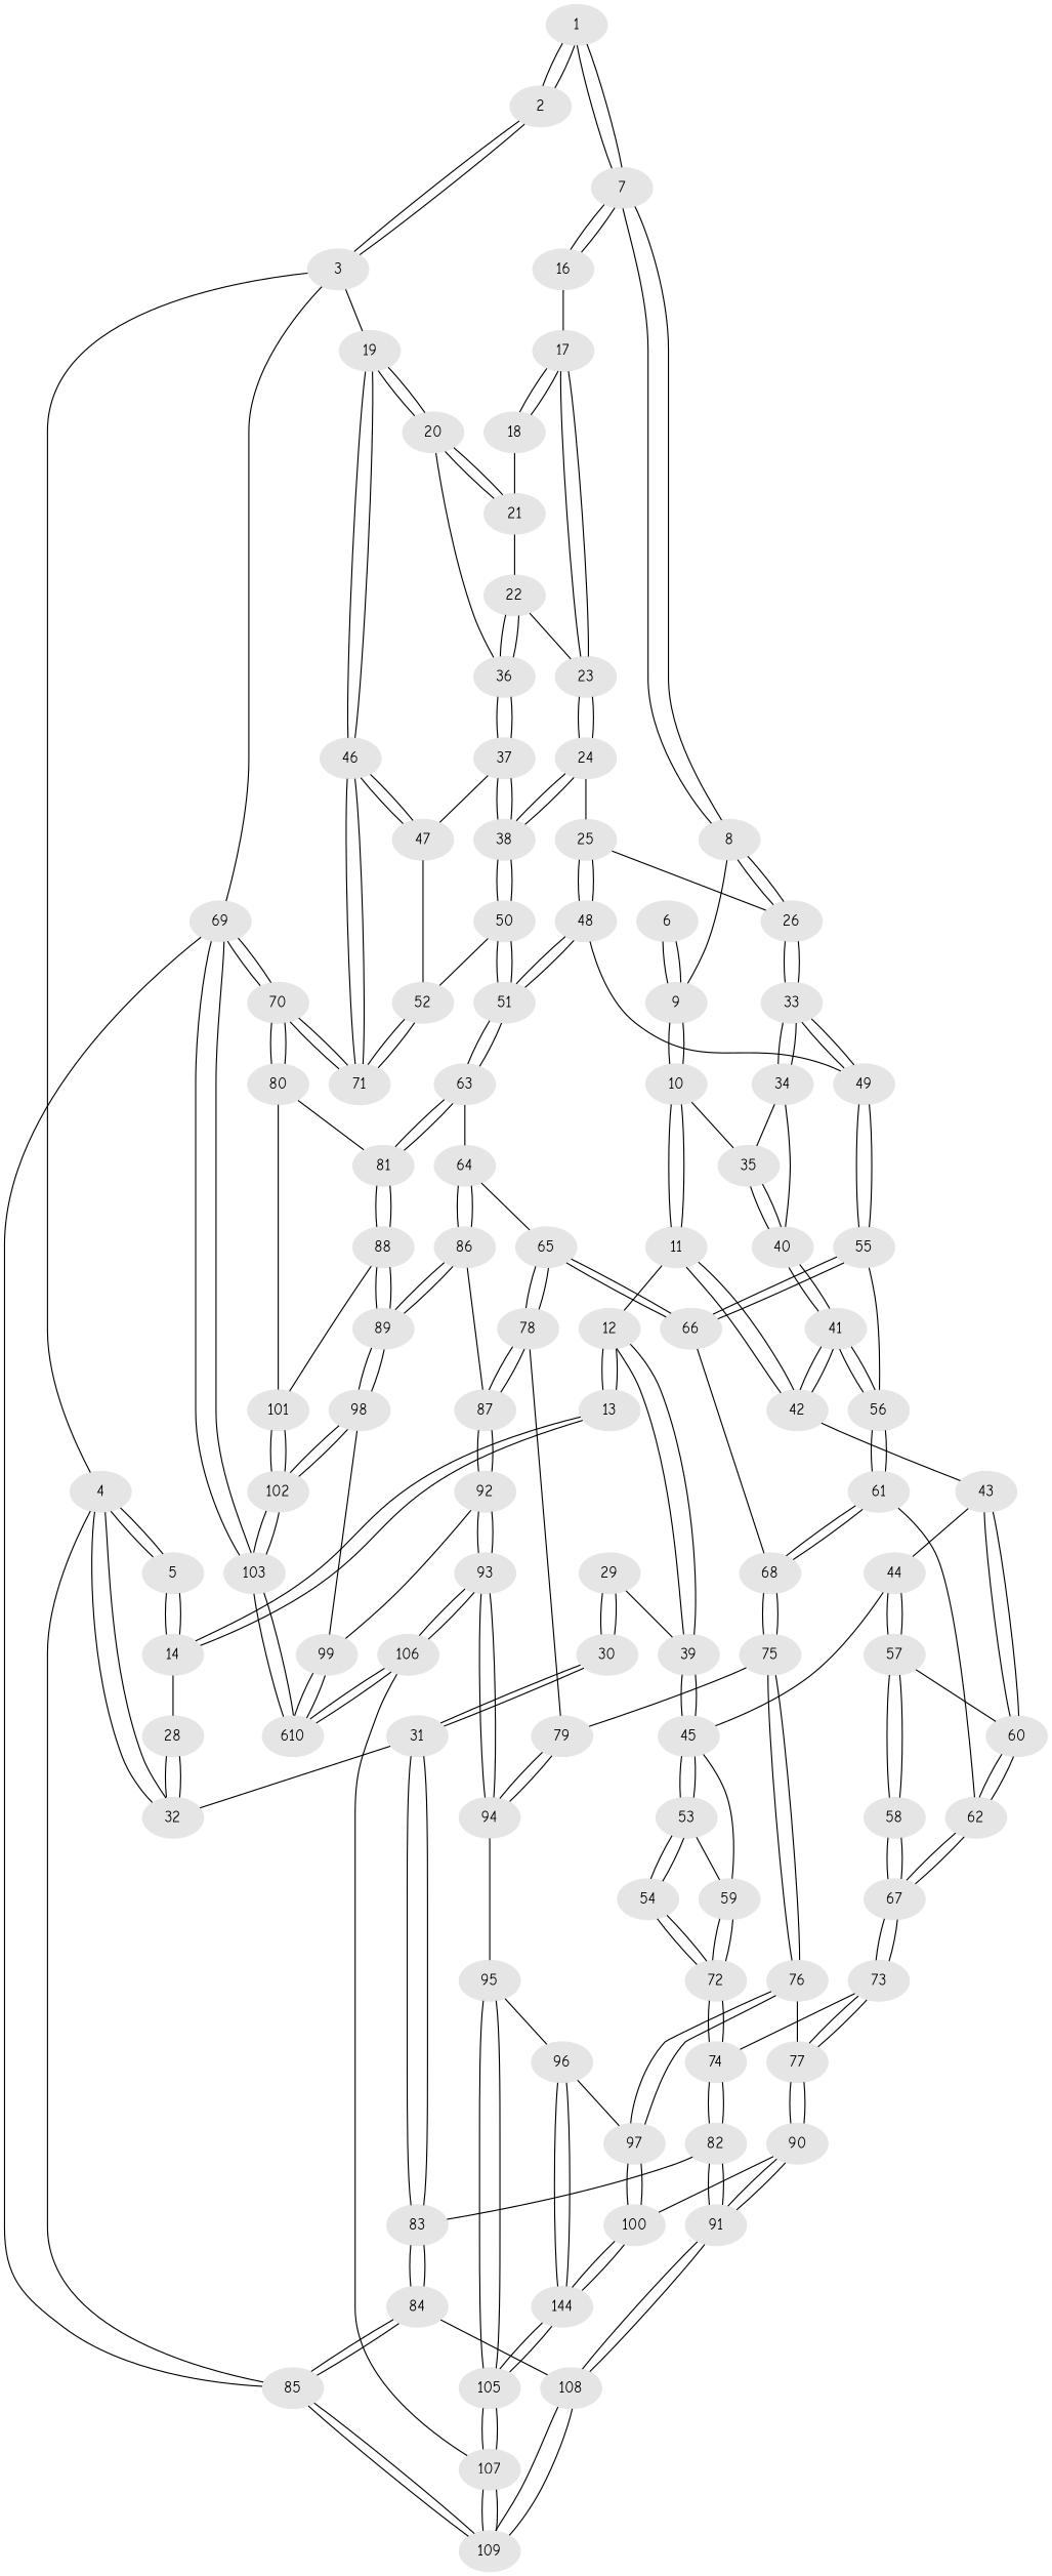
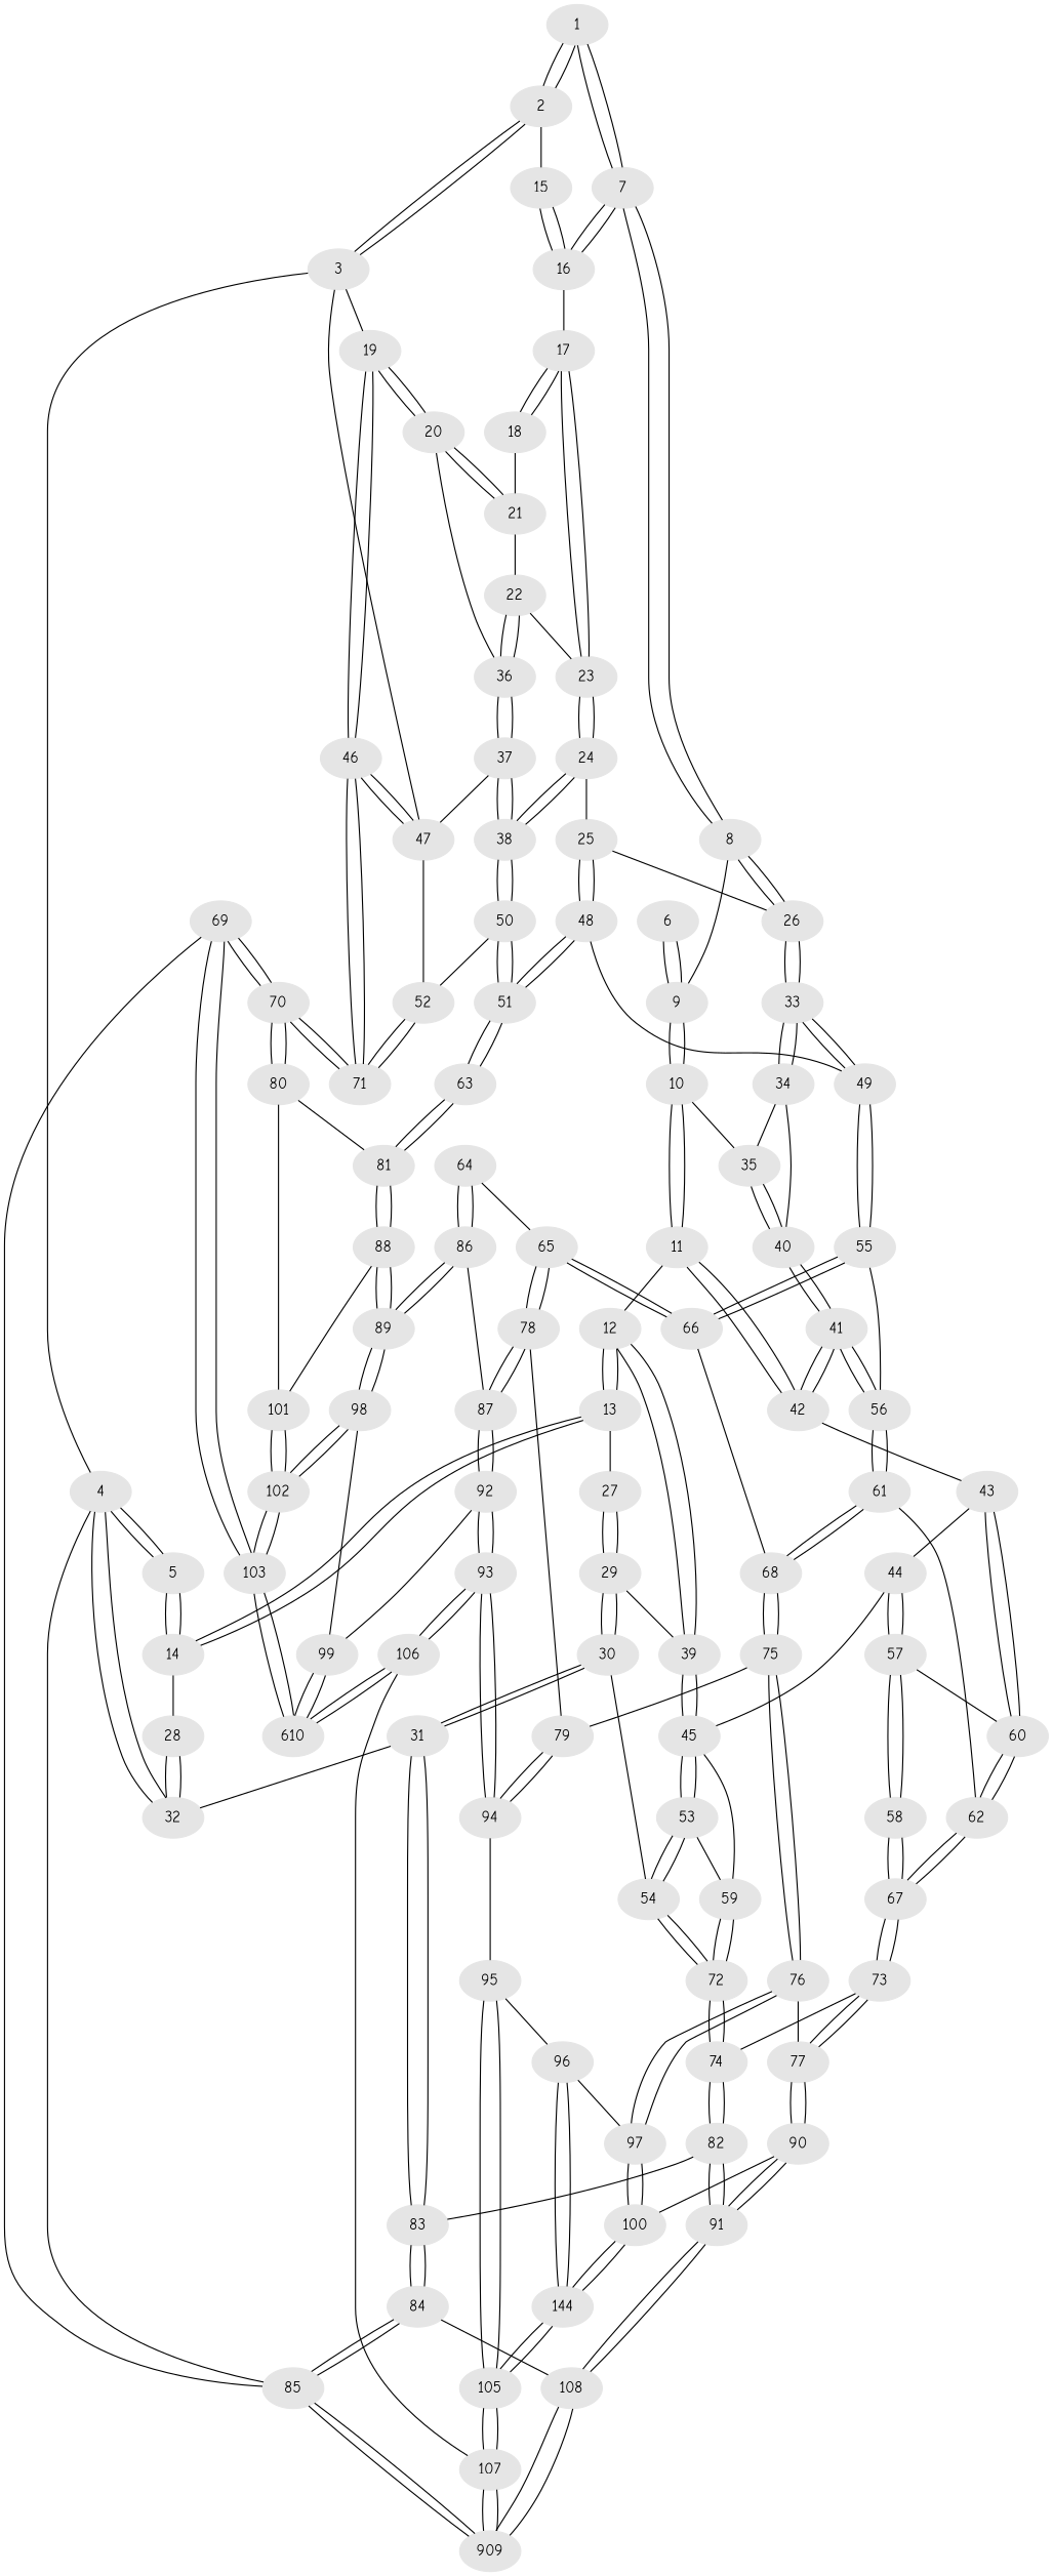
  graph {
    fontname="Comic Neue"
    node [color=gray90 fontname="Comic Neue" style=filled]
    edge [fontname="Comic Neue"]
    1
    2
    7
    3
+   15
    8
    16
    4
    19
    69
    5
    32
    85
    20
    46
    70
    103
    14
-   109
+   109 [label=909]
    6
    9
    28
    10
    26
    17
    33
    11
    35
    12
    42
    40
    13
    39
    43
+   27
    45
    29
    18
    23
    21
    24
    22
    36
    47
    71
    37
    25
    38
    48
    50
    49
    51
    34
    30
    31
    54
    83
    72
    84
    55
    41
    52
    53
    59
    56
    61
    44
    60
    57
    62
    58
    63
    66
    64
    81
    74
    68
    67
    73
    75
    65
    86
    88
    78
    87
    89
    79
    77
    76
    80
    n91 [label=610]
    101
    82
    90
    91
    97
    94
    100
    92
    95
    102
    108
    98
    93
    99
    n106 [label=144]
    106
    107
    96
    105
    1 -- 2
    1 -- 2
    1 -- 7
    1 -- 7
    2 -- 3
    2 -- 3
+   2 -- 15
    7 -- 8
    7 -- 8
    7 -- 16
    7 -- 16
    3 -- 4
    3 -- 19
-   3 -- 69
+   3 -- 47
+   15 -- 16
+   15 -- 16
    8 -- 9
    8 -- 26
    8 -- 26
    16 -- 17
    4 -- 5
    4 -- 5
    4 -- 32
    4 -- 32
    4 -- 85
    19 -- 20
    19 -- 20
    19 -- 46
    19 -- 46
    69 -- 85
    69 -- 70
    69 -- 70
    69 -- 103
    69 -- 103
    5 -- 14
    5 -- 14
    85 -- 109
    85 -- 109
    20 -- 21
    20 -- 21
    20 -- 36
    46 -- 47
    46 -- 47
    46 -- 71
    46 -- 71
    70 -- 71
    70 -- 71
    70 -- 80
    70 -- 80
    103 -- n91
    103 -- n91
    14 -- 28
    6 -- 9
    6 -- 9
    9 -- 10
    9 -- 10
    28 -- 32
    28 -- 32
    10 -- 11
    10 -- 11
    10 -- 35
    26 -- 33
    26 -- 33
    17 -- 18
    17 -- 18
    17 -- 23
    17 -- 23
    33 -- 49
    33 -- 49
    33 -- 34
    33 -- 34
    11 -- 12
    11 -- 42
    11 -- 42
    35 -- 40
    35 -- 40
    12 -- 13
    12 -- 13
    12 -- 39
    12 -- 39
    42 -- 43
    40 -- 41
    40 -- 41
    13 -- 14
    13 -- 14
+   13 -- 27
    39 -- 45
    39 -- 45
    43 -- 44
    43 -- 60
    43 -- 60
+   27 -- 29
+   27 -- 29
    45 -- 53
    45 -- 53
    45 -- 59
    29 -- 39
    29 -- 30
    29 -- 30
    18 -- 21
    23 -- 24
    23 -- 24
    21 -- 22
    24 -- 25
    24 -- 38
    24 -- 38
    22 -- 23
    22 -- 36
    22 -- 36
    36 -- 37
    36 -- 37
    47 -- 52
    37 -- 47
    37 -- 38
    37 -- 38
    25 -- 26
    25 -- 48
    25 -- 48
    38 -- 50
    38 -- 50
    48 -- 49
    48 -- 51
    48 -- 51
    50 -- 51
    50 -- 51
    50 -- 52
    49 -- 55
    49 -- 55
    51 -- 63
    51 -- 63
    34 -- 35
    34 -- 40
    30 -- 31
    30 -- 31
+   30 -- 54
    31 -- 32
    31 -- 83
    31 -- 83
    54 -- 72
    54 -- 72
    83 -- 84
    83 -- 84
    72 -- 74
    72 -- 74
    84 -- 85
    84 -- 85
    84 -- 108
    55 -- 56
    55 -- 66
    55 -- 66
    41 -- 42
    41 -- 42
    41 -- 56
    41 -- 56
    52 -- 71
    52 -- 71
    53 -- 54
    53 -- 54
    53 -- 59
    59 -- 72
    59 -- 72
    56 -- 61
    56 -- 61
    61 -- 62
    61 -- 68
    61 -- 68
    44 -- 45
    44 -- 57
    44 -- 57
    60 -- 62
    60 -- 62
    57 -- 60
    57 -- 58
    57 -- 58
    62 -- 67
    62 -- 67
    58 -- 67
    58 -- 67
-   63 -- 64
    63 -- 81
    63 -- 81
    66 -- 68
    64 -- 65
    64 -- 86
    64 -- 86
    81 -- 88
    81 -- 88
    74 -- 82
    74 -- 82
    68 -- 75
    68 -- 75
    67 -- 73
    67 -- 73
    73 -- 74
    73 -- 77
    73 -- 77
    75 -- 79
    75 -- 76
    75 -- 76
    65 -- 66
    65 -- 66
    65 -- 78
    65 -- 78
    86 -- 87
    86 -- 89
    86 -- 89
    88 -- 89
    88 -- 89
    88 -- 101
    78 -- 87
    78 -- 87
    78 -- 79
    87 -- 92
    87 -- 92
    89 -- 98
    89 -- 98
    79 -- 94
    79 -- 94
    77 -- 90
    77 -- 90
    76 -- 77
    76 -- 97
    76 -- 97
    80 -- 81
    80 -- 101
    101 -- 102
    101 -- 102
    82 -- 83
    82 -- 91
    82 -- 91
    90 -- 91
    90 -- 91
    90 -- 100
    91 -- 108
    91 -- 108
    97 -- 100
    97 -- 100
    94 -- 95
    100 -- n106
    100 -- n106
    92 -- 93
    92 -- 93
    92 -- 99
    95 -- 96
    95 -- 105
    95 -- 105
    102 -- 103
    102 -- 103
    108 -- 109
    108 -- 109
    98 -- 102
    98 -- 102
    98 -- 99
    93 -- 94
    93 -- 94
    93 -- 106
    93 -- 106
    99 -- n91
    99 -- n91
    n106 -- 105
    n106 -- 105
    106 -- n91
    106 -- n91
    106 -- 107
    107 -- 109
    107 -- 109
    96 -- 97
    96 -- n106
    96 -- n106
    105 -- 107
    105 -- 107
  }
